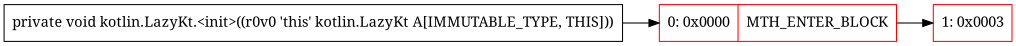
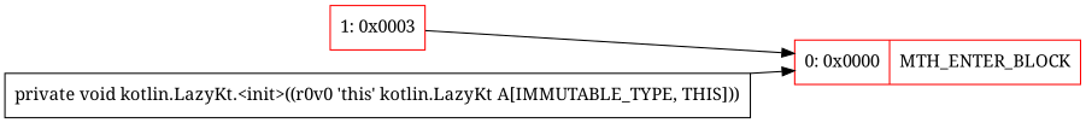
  digraph {
    rankdir=LR
    fontname="Noto Serif"
    node [color=red shape=record fontname="Noto Serif"]
    edge [fontname="Noto Serif"]
    n1 [label="{0\:\ 0x0000|MTH_ENTER_BLOCK\l}"]
    n2 [label="{1\:\ 0x0003}"]
    n3 [label="{private void kotlin.LazyKt.\<init\>((r0v0 'this' kotlin.LazyKt A[IMMUTABLE_TYPE, THIS])) }" color=""]
    subgraph cluster_1 {
      label="R(0)"
    }
-   n1 -> n2
+   n2 -> n1
    n3 -> n1
  }
